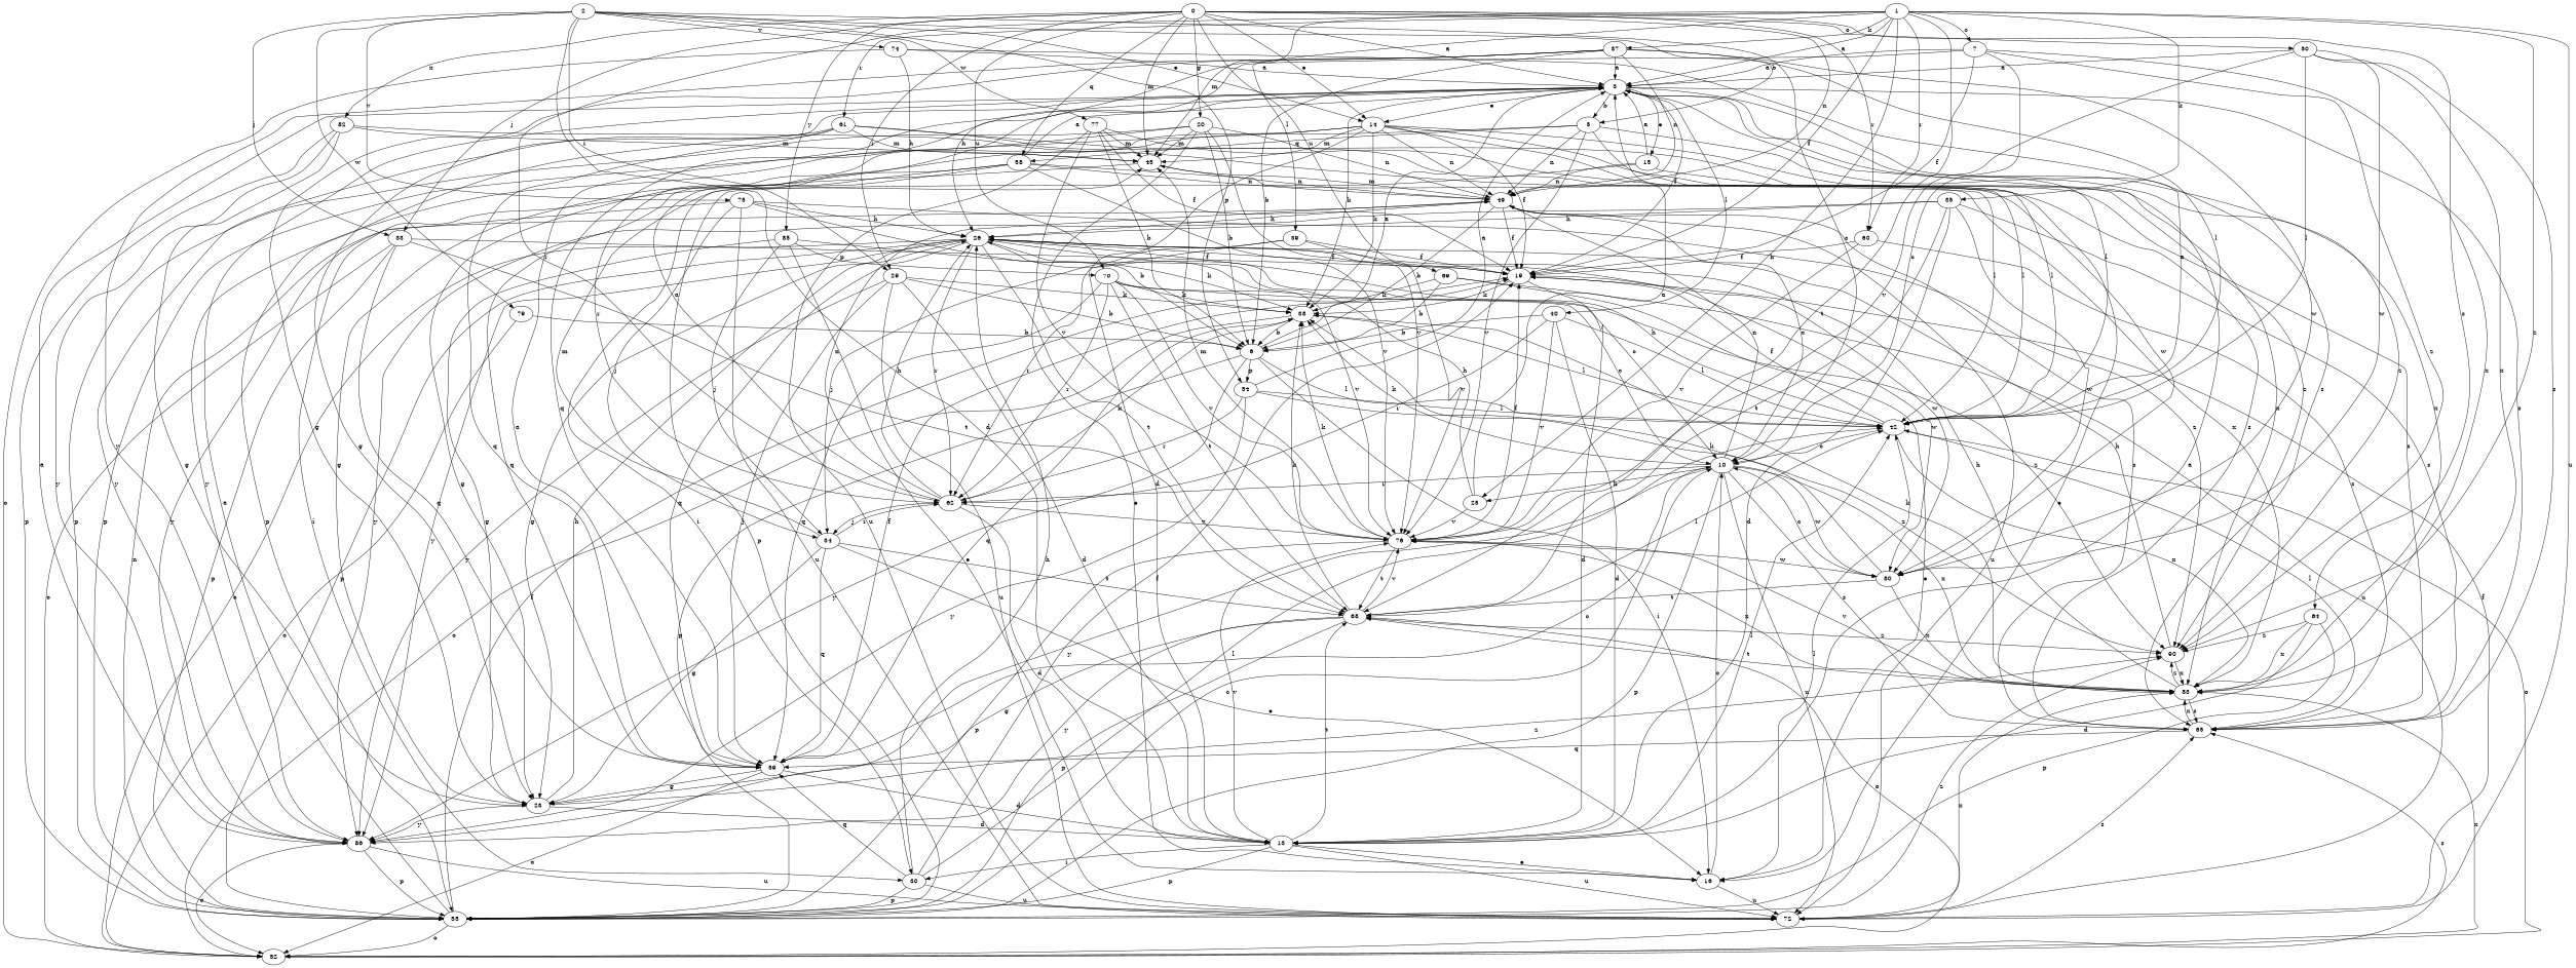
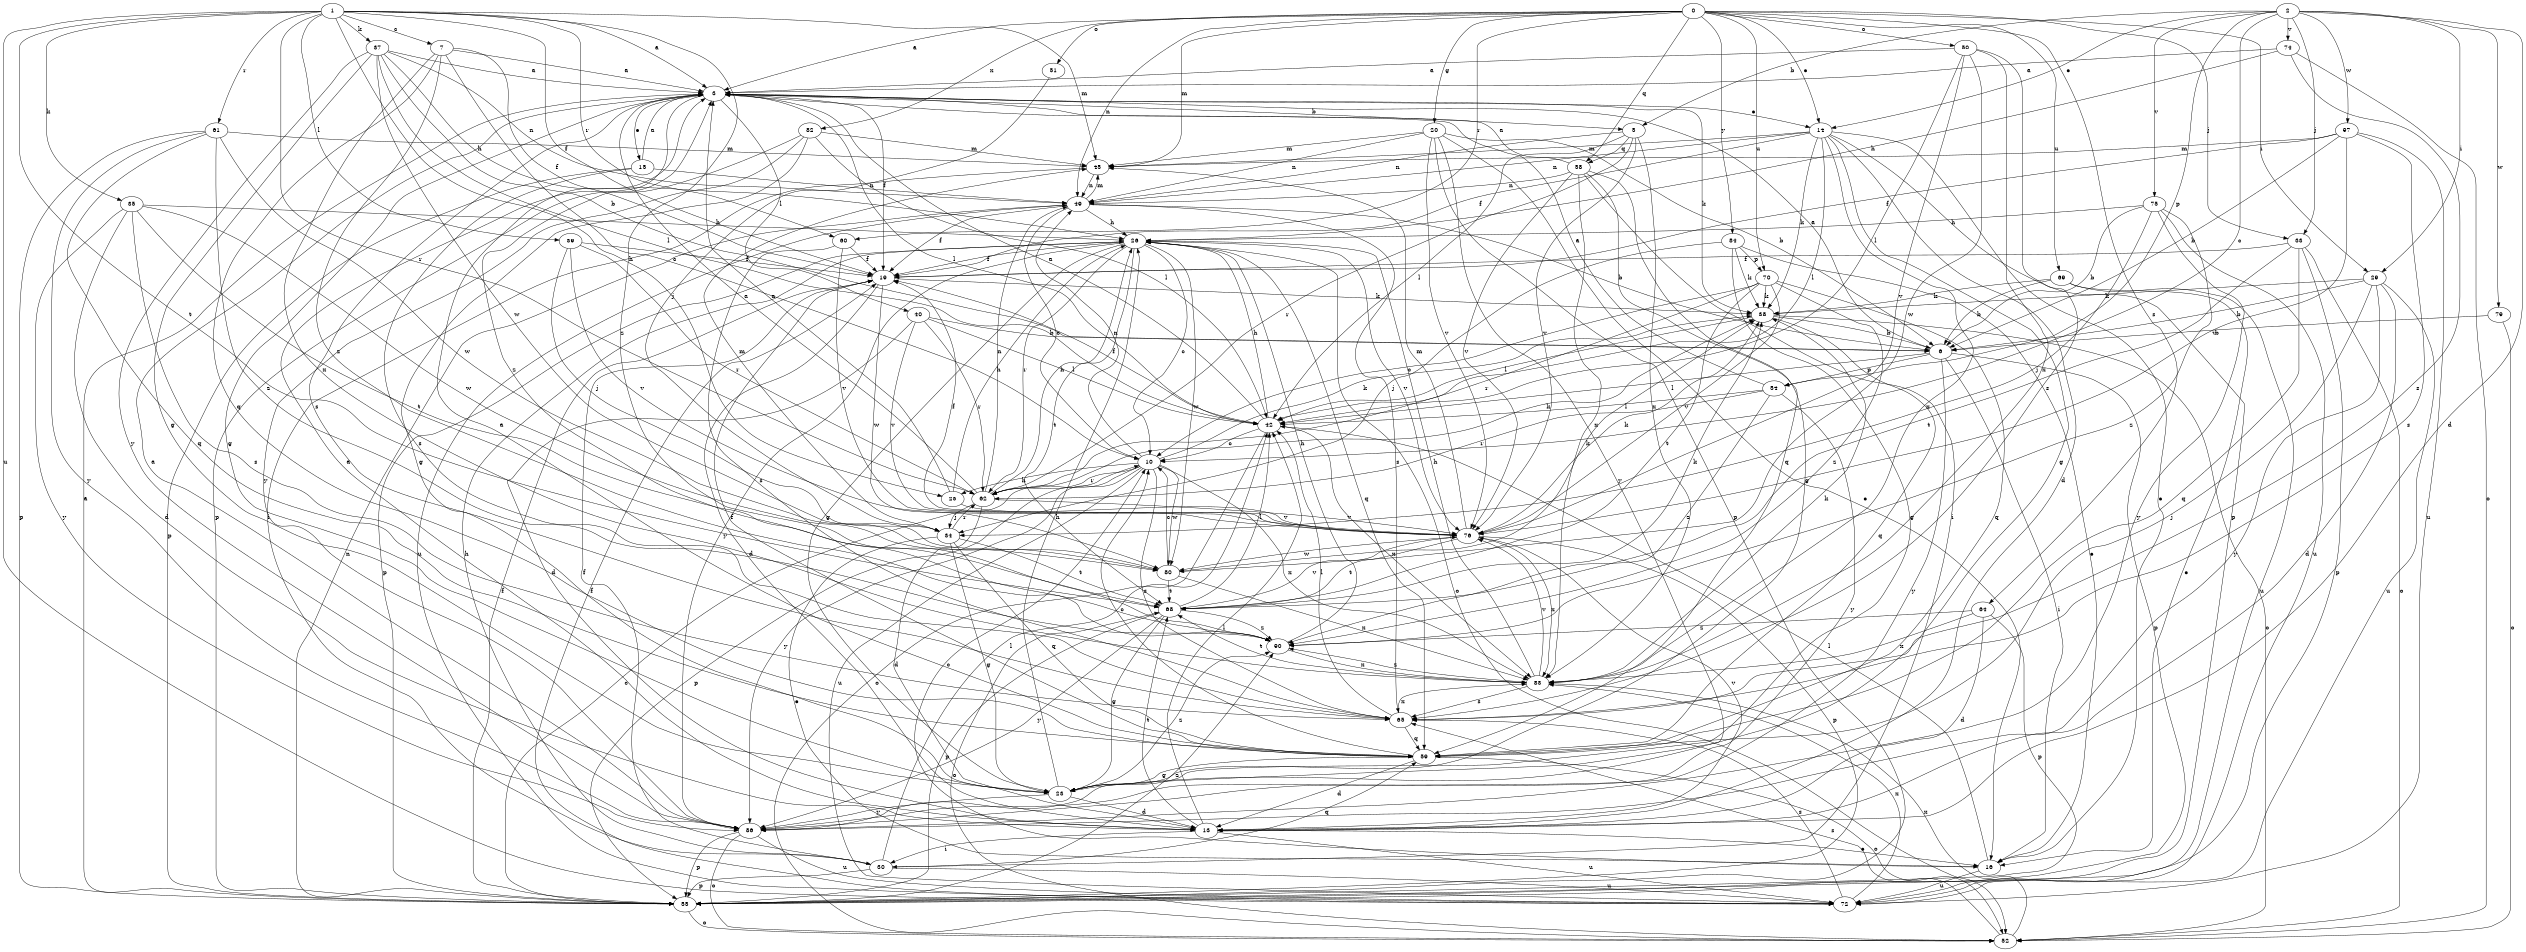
  strict digraph {
    0
    3
    14
    20
    29
    33
    45
    49
    50
+   51
    58
    60
    64
    69
    70
    82
-   84 [label=85]
+   84
    19
    90
    5
    15
    23
    38
    40
    42
    65
    13
    83
    16
    55
    76
    6
    86
    72
    59
    68
    52
    30
    10
    26
    80
    34
    62
    1
    7
    25
    35
    37
    39
    61
    2
    54
    74
    75
-   77
+   77 [label=97]
    79
    0 -> 3 [label=a]
    0 -> 14 [label=e]
    0 -> 20 [label=g]
    0 -> 29 [label=i]
    0 -> 33 [label=j]
    0 -> 45 [label=m]
    0 -> 49 [label=n]
    0 -> 50 [label=o]
+   0 -> 51 [label=o]
    0 -> 58 [label=q]
    0 -> 60 [label=r]
    0 -> 64 [label=s]
    0 -> 69 [label=u]
    0 -> 70 [label=u]
    0 -> 82 [label=x]
    0 -> 84 [label=y]
    3 -> 14 [label=e]
    3 -> 19 [label=f]
    3 -> 90 [label=z]
    3 -> 5 [label=b]
    3 -> 15 [label=e]
    3 -> 23 [label=g]
    3 -> 38 [label=k]
    3 -> 40 [label=l]
    3 -> 42 [label=l]
    3 -> 65 [label=s]
    14 -> 45 [label=m]
    14 -> 49 [label=n]
    14 -> 19 [label=f]
    14 -> 23 [label=g]
    14 -> 38 [label=k]
    14 -> 42 [label=l]
    14 -> 13 [label=d]
    14 -> 83 [label=x]
    14 -> 16 [label=e]
    14 -> 55 [label=p]
    20 -> 45 [label=m]
    20 -> 49 [label=n]
    20 -> 16 [label=e]
    20 -> 55 [label=p]
    20 -> 76 [label=v]
    20 -> 6 [label=b]
    20 -> 86 [label=y]
    29 -> 38 [label=k]
    29 -> 13 [label=d]
    29 -> 6 [label=b]
    29 -> 86 [label=y]
    29 -> 72 [label=u]
    29 -> 59 [label=j]
    33 -> 19 [label=f]
    33 -> 55 [label=p]
    33 -> 59 [label=q]
    33 -> 68 [label=t]
    33 -> 52 [label=o]
    45 -> 49 [label=n]
    45 -> 30 [label=i]
    49 -> 45 [label=m]
    49 -> 19 [label=f]
    49 -> 65 [label=s]
    49 -> 6 [label=b]
    49 -> 72 [label=u]
    49 -> 10 [label=c]
    49 -> 26 [label=h]
    50 -> 3 [label=a]
    50 -> 42 [label=l]
    50 -> 65 [label=s]
    50 -> 83 [label=x]
    50 -> 76 [label=v]
    50 -> 80 [label=w]
+   51 -> 34 [label=j]
    58 -> 3 [label=a]
    58 -> 49 [label=n]
    58 -> 23 [label=g]
    58 -> 83 [label=x]
    58 -> 76 [label=v]
    58 -> 59 [label=q]
    58 -> 30 [label=i]
    60 -> 19 [label=f]
    60 -> 65 [label=s]
    60 -> 76 [label=v]
    64 -> 90 [label=z]
    64 -> 13 [label=d]
    64 -> 83 [label=x]
    64 -> 55 [label=p]
    69 -> 38 [label=k]
    69 -> 16 [label=e]
    69 -> 6 [label=b]
    69 -> 72 [label=u]
    70 -> 90 [label=z]
    70 -> 38 [label=k]
    70 -> 76 [label=v]
    70 -> 59 [label=q]
    70 -> 68 [label=t]
    70 -> 10 [label=c]
    70 -> 62 [label=r]
    82 -> 45 [label=m]
    82 -> 23 [label=g]
    82 -> 42 [label=l]
    82 -> 55 [label=p]
    82 -> 86 [label=y]
    84 -> 70 [label=p]
    84 -> 23 [label=g]
    84 -> 38 [label=k]
    84 -> 16 [label=e]
    84 -> 34 [label=j]
    19 -> 38 [label=k]
    19 -> 13 [label=d]
    19 -> 80 [label=w]
    90 -> 83 [label=x]
    90 -> 26 [label=h]
    5 -> 49 [label=n]
    5 -> 58 [label=q]
    5 -> 42 [label=l]
    5 -> 83 [label=x]
    5 -> 76 [label=v]
    5 -> 62 [label=r]
    15 -> 3 [label=a]
    15 -> 49 [label=n]
    15 -> 65 [label=s]
    15 -> 55 [label=p]
    23 -> 90 [label=z]
    23 -> 13 [label=d]
    23 -> 86 [label=y]
    23 -> 26 [label=h]
    38 -> 42 [label=l]
    38 -> 6 [label=b]
    38 -> 59 [label=q]
    38 -> 52 [label=o]
    40 -> 42 [label=l]
    40 -> 13 [label=d]
    40 -> 76 [label=v]
    40 -> 6 [label=b]
    40 -> 62 [label=r]
    42 -> 3 [label=a]
    42 -> 19 [label=f]
    42 -> 83 [label=x]
    42 -> 52 [label=o]
    42 -> 10 [label=c]
    42 -> 26 [label=h]
    65 -> 42 [label=l]
    65 -> 83 [label=x]
    65 -> 59 [label=q]
    13 -> 3 [label=a]
    13 -> 42 [label=l]
    13 -> 16 [label=e]
-   13 -> 55 [label=p]
    13 -> 76 [label=v]
    13 -> 72 [label=u]
    13 -> 68 [label=t]
    13 -> 30 [label=i]
    83 -> 90 [label=z]
    83 -> 38 [label=k]
    83 -> 65 [label=s]
    83 -> 76 [label=v]
    83 -> 68 [label=t]
    83 -> 26 [label=h]
    16 -> 42 [label=l]
    16 -> 72 [label=u]
    16 -> 10 [label=c]
    55 -> 3 [label=a]
    55 -> 49 [label=n]
    55 -> 19 [label=f]
    55 -> 90 [label=z]
    55 -> 52 [label=o]
    55 -> 10 [label=c]
    76 -> 45 [label=m]
    76 -> 19 [label=f]
    76 -> 38 [label=k]
    76 -> 83 [label=x]
    76 -> 55 [label=p]
    76 -> 68 [label=t]
    76 -> 80 [label=w]
    6 -> 3 [label=a]
    6 -> 42 [label=l]
    6 -> 16 [label=i]
    6 -> 55 [label=p]
    6 -> 86 [label=y]
    6 -> 54 [label=p]
    86 -> 3 [label=a]
    86 -> 55 [label=p]
    86 -> 72 [label=u]
    86 -> 52 [label=o]
    72 -> 19 [label=f]
    72 -> 65 [label=s]
    72 -> 83 [label=x]
    59 -> 3 [label=a]
    59 -> 19 [label=f]
    59 -> 23 [label=g]
    59 -> 13 [label=d]
    59 -> 52 [label=o]
    59 -> 10 [label=c]
    68 -> 90 [label=z]
    68 -> 23 [label=g]
    68 -> 38 [label=k]
    68 -> 42 [label=l]
    68 -> 55 [label=p]
    68 -> 76 [label=v]
    68 -> 86 [label=y]
    52 -> 65 [label=s]
    52 -> 83 [label=x]
    52 -> 68 [label=o]
    30 -> 19 [label=f]
    30 -> 42 [label=l]
    30 -> 55 [label=p]
    30 -> 72 [label=u]
    30 -> 59 [label=q]
    30 -> 26 [label=h]
    10 -> 49 [label=n]
    10 -> 38 [label=k]
    10 -> 65 [label=s]
    10 -> 83 [label=x]
    10 -> 55 [label=p]
    10 -> 86 [label=y]
    10 -> 72 [label=u]
    10 -> 80 [label=w]
    10 -> 62 [label=r]
    10 -> 25 [label=h]
    26 -> 19 [label=f]
    26 -> 23 [label=g]
    26 -> 55 [label=p]
    26 -> 76 [label=v]
    26 -> 86 [label=y]
    26 -> 59 [label=q]
    26 -> 68 [label=t]
    26 -> 52 [label=o]
    26 -> 10 [label=c]
    26 -> 80 [label=w]
    26 -> 62 [label=r]
    80 -> 38 [label=k]
    80 -> 83 [label=x]
    80 -> 68 [label=t]
    80 -> 10 [label=c]
    34 -> 45 [label=m]
    34 -> 23 [label=g]
    34 -> 16 [label=e]
    34 -> 59 [label=q]
    34 -> 68 [label=t]
    34 -> 62 [label=r]
    62 -> 3 [label=a]
    62 -> 49 [label=n]
    62 -> 38 [label=k]
    62 -> 13 [label=d]
    62 -> 76 [label=v]
    62 -> 26 [label=h]
    62 -> 34 [label=j]
    1 -> 3 [label=a]
    1 -> 45 [label=m]
    1 -> 60 [label=r]
    1 -> 19 [label=f]
    1 -> 90 [label=z]
    1 -> 72 [label=u]
    1 -> 68 [label=t]
    1 -> 62 [label=r]
    1 -> 7 [label=c]
    1 -> 25 [label=h]
    1 -> 35 [label=k]
    1 -> 37 [label=k]
    1 -> 39 [label=l]
    1 -> 61 [label=r]
    7 -> 3 [label=a]
    7 -> 19 [label=f]
    7 -> 90 [label=z]
    7 -> 83 [label=x]
    7 -> 59 [label=q]
    7 -> 10 [label=c]
    25 -> 3 [label=a]
    25 -> 76 [label=v]
    25 -> 26 [label=h]
    35 -> 65 [label=s]
    35 -> 13 [label=d]
    35 -> 86 [label=y]
    35 -> 68 [label=t]
    35 -> 26 [label=h]
    35 -> 80 [label=w]
    37 -> 3 [label=a]
    37 -> 49 [label=n]
    37 -> 23 [label=g]
    37 -> 42 [label=l]
    37 -> 6 [label=b]
    37 -> 86 [label=y]
    37 -> 26 [label=h]
    37 -> 80 [label=w]
    39 -> 19 [label=f]
    39 -> 76 [label=v]
    39 -> 34 [label=j]
    39 -> 62 [label=r]
    61 -> 45 [label=m]
    61 -> 90 [label=z]
    61 -> 55 [label=p]
    61 -> 86 [label=y]
    61 -> 59 [label=q]
    61 -> 80 [label=w]
    2 -> 14 [label=e]
    2 -> 29 [label=i]
    2 -> 33 [label=j]
    2 -> 5 [label=b]
    2 -> 13 [label=d]
    2 -> 10 [label=c]
    2 -> 54 [label=p]
    2 -> 74 [label=v]
    2 -> 75 [label=v]
    2 -> 77 [label=w]
    2 -> 79 [label=w]
    54 -> 3 [label=a]
    54 -> 90 [label=z]
    54 -> 42 [label=l]
    54 -> 86 [label=y]
    54 -> 62 [label=r]
    74 -> 3 [label=a]
    74 -> 65 [label=s]
    74 -> 52 [label=o]
    74 -> 26 [label=h]
    75 -> 90 [label=z]
    75 -> 6 [label=b]
    75 -> 86 [label=y]
    75 -> 72 [label=u]
    75 -> 26 [label=h]
    75 -> 34 [label=j]
    77 -> 45 [label=m]
    77 -> 19 [label=f]
    77 -> 65 [label=s]
    77 -> 76 [label=v]
    77 -> 6 [label=b]
    77 -> 72 [label=u]
    79 -> 6 [label=b]
    79 -> 52 [label=o]
  }
